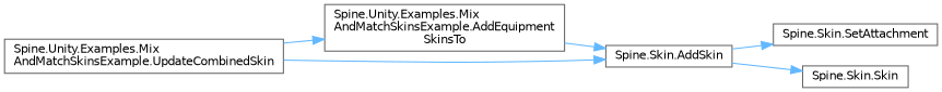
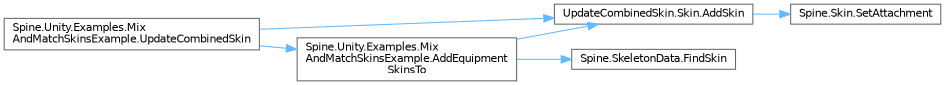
  digraph {
    rankdir=LR
    node [color=grey40 fillcolor=white fontname=Helvetica fontsize=10 shape=box style=filled]
    edge [color=steelblue1 fontname=Helvetica fontsize=10 labelfontname=Helvetica labelfontsize=10 style=solid]
    n1 [height=0.2 label="Spine.Unity.Examples.Mix\lAndMatchSkinsExample.UpdateCombinedSkin" width=0.4]
    n2 [height=0.2 label="Spine.Unity.Examples.Mix\lAndMatchSkinsExample.AddEquipment\lSkinsTo" width=0.4]
-   n3 [height=0.2 label="Spine.Skin.AddSkin" width=0.4]
+   n3 [height=0.2 label="UpdateCombinedSkin.Skin.AddSkin" width=0.4]
+   n4 [height=0.2 label="Spine.SkeletonData.FindSkin" width=0.4]
    n5 [height=0.2 label="Spine.Skin.SetAttachment" width=0.4]
-   n6 [height=0.2 label="Spine.Skin.Skin" width=0.4]
    n1 -> n2
    n1 -> n3
    n2 -> n3
+   n2 -> n4
    n3 -> n5
-   n3 -> n6
  }
